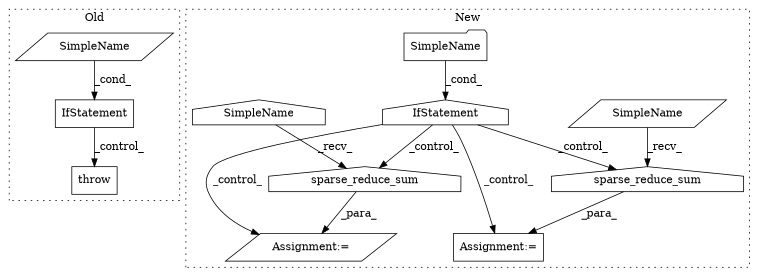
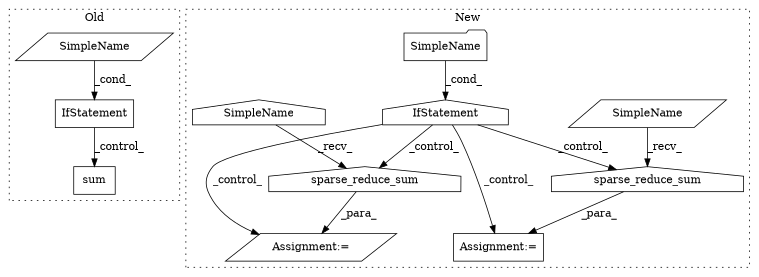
  digraph {
    node [a=42 l="4,2" shape=house]
    n1 [a=25 label=IfStatement s="9777,9802" shape=box]
    n2 [label=SimpleName shape=parallelogram l=""]
-   n3 [a=53 l=6 label=throw s=9814 shape=box]
+   n3 [a=53 l=6 label=sum s=9814 shape=box]
    n4 [a=32 l="18,1" label=sparse_reduce_sum s="10382,10408"]
    n5 [a=25 label=IfStatement s="9901,9925"]
    n6 [a=32 l="18,1" label=sparse_reduce_sum s="10203,10239"]
    n7 [l=20 label=SimpleName s=9905 shape=folder]
    n8 [a=7 l=1 label="Assignment:=" s=10370 shape=parallelogram]
    n9 [a=7 l=1 label="Assignment:=" s=10308 shape=box]
    n10 [l=10 label=SimpleName s=10192 shape=parallelogram]
    n11 [l=10 label=SimpleName s=10371]
    subgraph cluster_1 {
      label=Old
      style=dotted
      n1
      n2
      n3
    }
    subgraph cluster_2 {
      label=New
      style=dotted
      n4
      n5
      n6
      n7
      n8
      n9
      n10
      n11
    }
    n1 -> n3 [label=_control_]
    n2 -> n1 [label=_cond_]
    n4 -> n8 [label=_para_]
    n5 -> n4 [label=_control_]
    n5 -> n6 [label=_control_]
    n5 -> n8 [label=_control_]
    n5 -> n9 [label=_control_]
    n6 -> n9 [label=_para_]
    n7 -> n5 [label=_cond_]
    n10 -> n6 [label=_recv_]
    n11 -> n4 [label=_recv_]
  }
